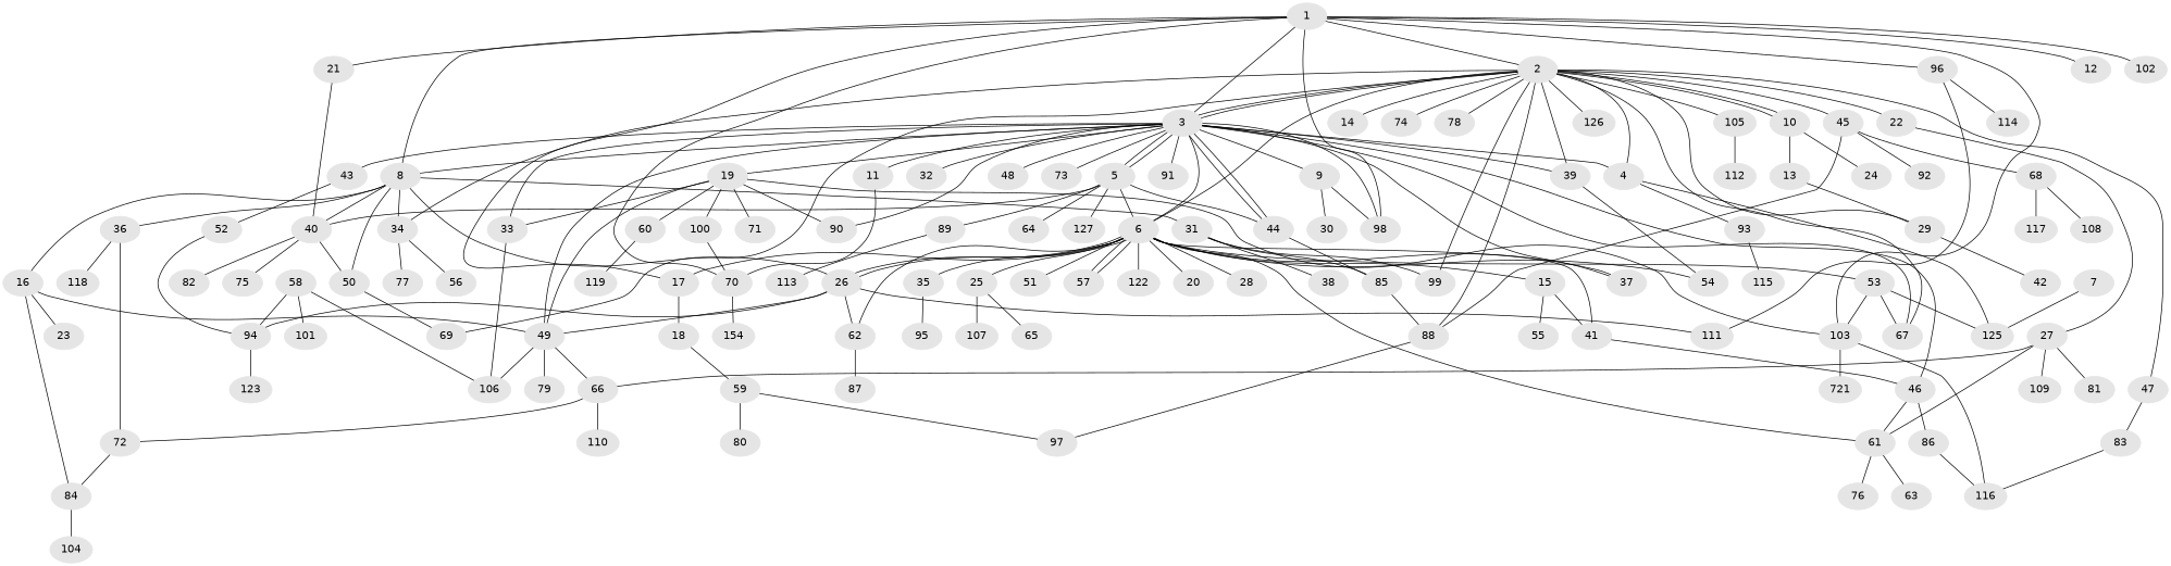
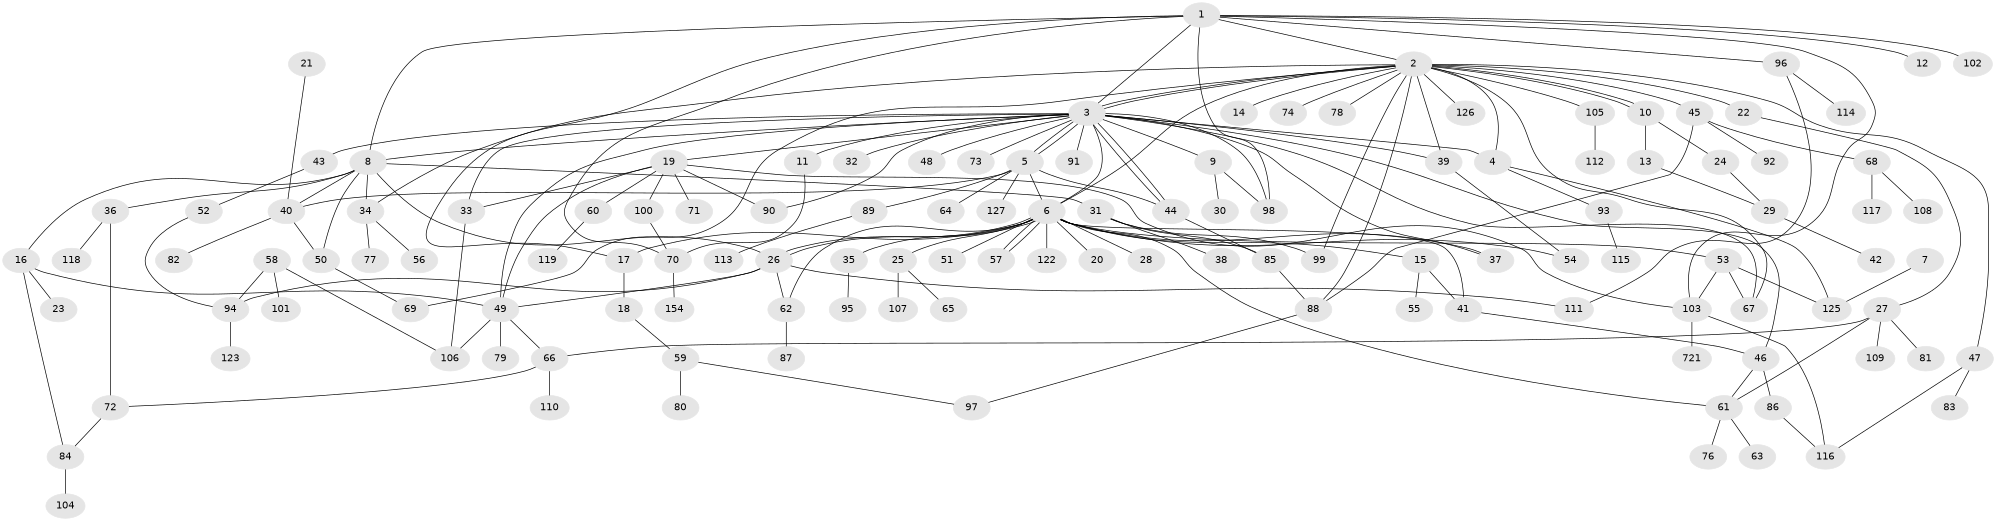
  graph {
    fontname="DejaVu Sans"
    node [color=gray90 fontname="DejaVu Sans" style=filled]
    edge [fontname="DejaVu Sans"]
    1
    2
    3
    8
    12
    17
    21
    70
    96
    98
    102
    103
    4
    6
    10
    14
    22
    29
    34
    39
    45
    47
    67
    69
    74
    78
    88
    99
    105
    126
    5
    9
    11
    19
    32
    33
    37
    43
    44
    46
    48
    49
    73
    90
    91
    40
    26
    16
    31
    36
    50
    18
    n53 [label=154]
    111
    114
    116
    n57 [label=721]
    93
    125
    15
    20
    25
    28
    35
    41
    51
    53
    54
    57
    61
    62
    122
    13
    24
    27
    42
    56
    77
    68
    92
    83
    97
    112
    64
    89
    127
    30
    60
    71
    100
    106
    52
    85
    86
    66
    79
    58
    94
    101
    115
-   75
    82
    113
    7
    55
    65
    107
    95
    63
    76
    87
    23
    84
    38
    72
    118
    104
    59
    80
    119
    81
    109
    123
    110
    108
    117
    1 -- 2
    1 -- 3
    1 -- 8
    1 -- 12
    1 -- 17
-   1 -- 21
    1 -- 70
    1 -- 96
    1 -- 98
    1 -- 102
    1 -- 103
    2 -- 3
    2 -- 3
    2 -- 4
    2 -- 6
    2 -- 10
    2 -- 10
    2 -- 14
    2 -- 22
-   2 -- 29
+   24 -- 29
    2 -- 34
    2 -- 39
    2 -- 45
    2 -- 47
    2 -- 67
    2 -- 69
    2 -- 74
    2 -- 78
    2 -- 88
    2 -- 99
    2 -- 105
    2 -- 126
    3 -- 8
    3 -- 98
    3 -- 4
    3 -- 6
    3 -- 39
    3 -- 67
    3 -- 5
    3 -- 5
    3 -- 9
    3 -- 11
    3 -- 19
    3 -- 32
    3 -- 33
    3 -- 37
    3 -- 43
    3 -- 44
    3 -- 44
    3 -- 46
    3 -- 48
    3 -- 49
    3 -- 73
    3 -- 90
    3 -- 91
    8 -- 34
    8 -- 40
    8 -- 26
    8 -- 16
    8 -- 31
    8 -- 36
    8 -- 50
    17 -- 18
    21 -- 40
    70 -- n53
    96 -- 111
    96 -- 114
    103 -- 116
    103 -- n57
    4 -- 93
    4 -- 125
    6 -- 17
    6 -- 37
    6 -- 26
    6 -- 26
    6 -- 15
    6 -- 20
    6 -- 25
    6 -- 28
    6 -- 35
    6 -- 41
    6 -- 51
    6 -- 53
    6 -- 54
    6 -- 57
    6 -- 57
    6 -- 61
    6 -- 62
    6 -- 122
    10 -- 13
    10 -- 24
    22 -- 27
    29 -- 42
    34 -- 56
    34 -- 77
    39 -- 54
    45 -- 88
    45 -- 68
    45 -- 92
-   83 -- 116
+   47 -- 116
    47 -- 83
    88 -- 97
    105 -- 112
    5 -- 6
    5 -- 44
    5 -- 40
    5 -- 64
    5 -- 89
    5 -- 127
    9 -- 98
    9 -- 30
    11 -- 70
    19 -- 103
    19 -- 33
    19 -- 49
    19 -- 90
    19 -- 60
    19 -- 71
    19 -- 100
    33 -- 106
    43 -- 52
    44 -- 85
    46 -- 61
    46 -- 86
    49 -- 106
    49 -- 66
    49 -- 79
    40 -- 50
-   40 -- 75
    40 -- 82
    26 -- 49
    26 -- 111
    26 -- 62
    26 -- 94
    16 -- 49
    16 -- 23
    16 -- 84
    31 -- 99
    31 -- 85
    31 -- 38
    36 -- 72
    36 -- 118
    50 -- 69
    18 -- 59
    93 -- 115
    15 -- 41
    15 -- 55
    25 -- 65
    25 -- 107
    35 -- 95
    41 -- 46
    53 -- 103
    53 -- 67
    53 -- 125
    61 -- 63
    61 -- 76
    62 -- 87
    13 -- 29
    27 -- 61
    27 -- 66
    27 -- 81
    27 -- 109
    68 -- 108
    68 -- 117
    89 -- 113
    60 -- 119
    100 -- 70
    52 -- 94
    85 -- 88
    86 -- 116
    66 -- 72
    66 -- 110
    58 -- 106
    58 -- 94
    58 -- 101
    94 -- 123
    7 -- 125
    84 -- 104
    72 -- 84
    59 -- 97
    59 -- 80
  }
